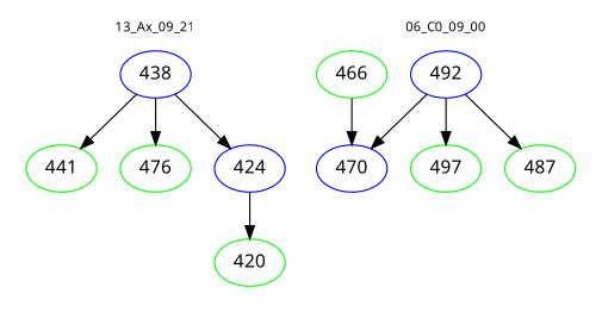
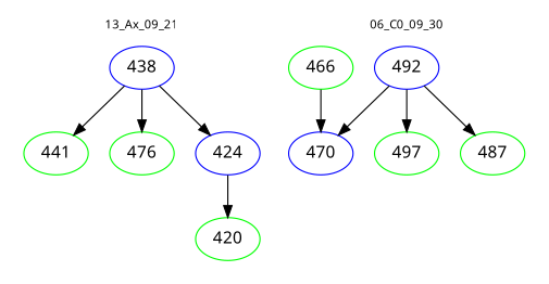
  digraph {
    fontname="Noto Sans"
    node [color=green fontname="Noto Sans"]
    edge [color=black fontname="Noto Sans"]
    n1 [color=blue label=438]
    n2 [label=441]
    n3 [label=476]
    n4 [color=blue label=424]
    n5 [label=420]
    n6 [color=blue label=492]
    n7 [color=blue label=470]
    n8 [label=497]
    n9 [label=487]
    n10 [label=466]
    subgraph cluster_1 {
      color=white
      fontsize=10
      label="13_Ax_09_21"
      n1
      n2
      n3
      n4
      n5
    }
    subgraph cluster_2 {
      color=white
      fontsize=10
-     label="06_C0_09_00"
+     label="06_C0_09_30"
      n6
      n7
      n8
      n9
      n10
    }
    n1 -> n2
    n1 -> n3
    n1 -> n4
    n4 -> n5
    n6 -> n7
    n6 -> n8
    n6 -> n9
    n10 -> n7
  }
